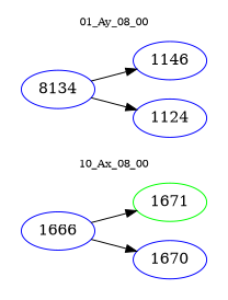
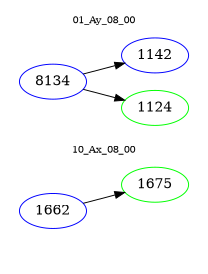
  digraph {
    fontname="DejaVu Serif"
    rankdir=LR
    node [color=blue fontname="DejaVu Serif"]
    edge [color=black fontname="DejaVu Serif"]
-   n1 [label=1666]
-   n2 [label=1670]
-   n3 [color=green label=1671]
+   n1 [label=1662]
+   n3 [color=green label=1675]
    n4 [label=8134]
-   n5 [label=1124]
-   n6 [label=1146]
+   n5 [color=green label=1124]
+   n6 [label=1142]
    subgraph cluster_1 {
      color=white
      fontsize=10
      label="10_Ax_08_00"
      n1
-     n2
      n3
    }
    subgraph cluster_2 {
      color=white
      fontsize=10
      label="01_Ay_08_00"
      n4
      n5
      n6
    }
-   n1 -> n2
    n1 -> n3
    n4 -> n5
    n4 -> n6
  }
